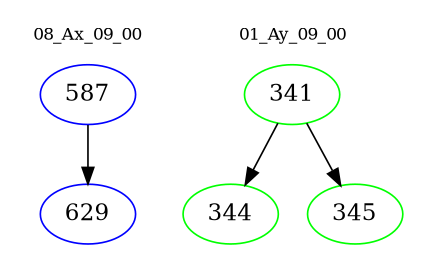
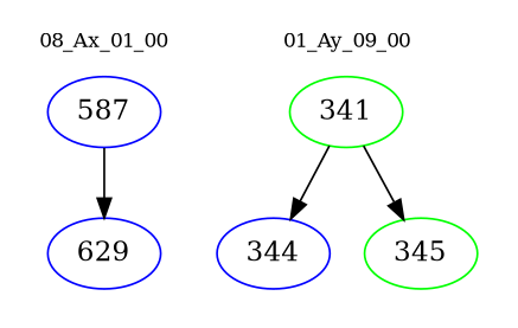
  digraph {
    node [color=blue]
    edge [color=black]
    n1 [label=587]
    n2 [label=629]
    n3 [color=green label=341]
-   n4 [color=green label=344]
+   n4 [label=344]
    n5 [color=green label=345]
    subgraph cluster_1 {
      color=white
      fontsize=10
-     label="08_Ax_09_00"
+     label="08_Ax_01_00"
      n1
      n2
    }
    subgraph cluster_2 {
      color=white
      fontsize=10
      label="01_Ay_09_00"
      n3
      n4
      n5
    }
    n1 -> n2
    n3 -> n4
    n3 -> n5
  }
